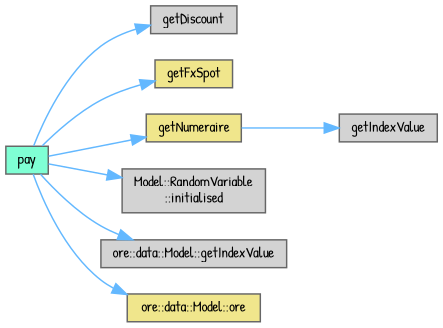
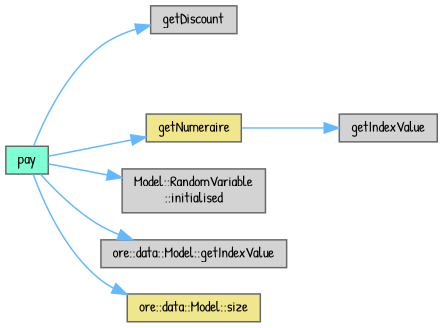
  digraph {
    fontname="Patrick Hand"
    rankdir=LR
    node [color=grey40 fillcolor=lightgrey fontname="Patrick Hand" fontsize=10 shape=box style=filled]
    edge [color=steelblue1 fontname="Patrick Hand" fontsize=10 labelfontname=Helvetica labelfontsize=10 style=solid]
    n1 [color=gray40 fillcolor=aquamarine fontcolor=black height=0.2 label=pay width=0.4]
    n2 [height=0.2 label=getDiscount width=0.4]
-   n3 [fillcolor=khaki height=0.2 label=getFxSpot width=0.4]
    n4 [fillcolor=khaki height=0.2 label=getNumeraire width=0.4]
    n5 [height=0.2 label="Model::RandomVariable\l::initialised" width=0.4]
    n6 [height=0.2 label="ore::data::Model::getIndexValue" width=0.4]
-   n7 [fillcolor=khaki height=0.2 label="ore::data::Model::ore" width=0.4]
+   n7 [fillcolor=khaki height=0.2 label="ore::data::Model::size" width=0.4]
    n8 [height=0.2 label=getIndexValue width=0.4]
    n1 -> n2
-   n1 -> n3
    n1 -> n4
    n1 -> n5
    n1 -> n6
    n1 -> n7
    n4 -> n8
  }
